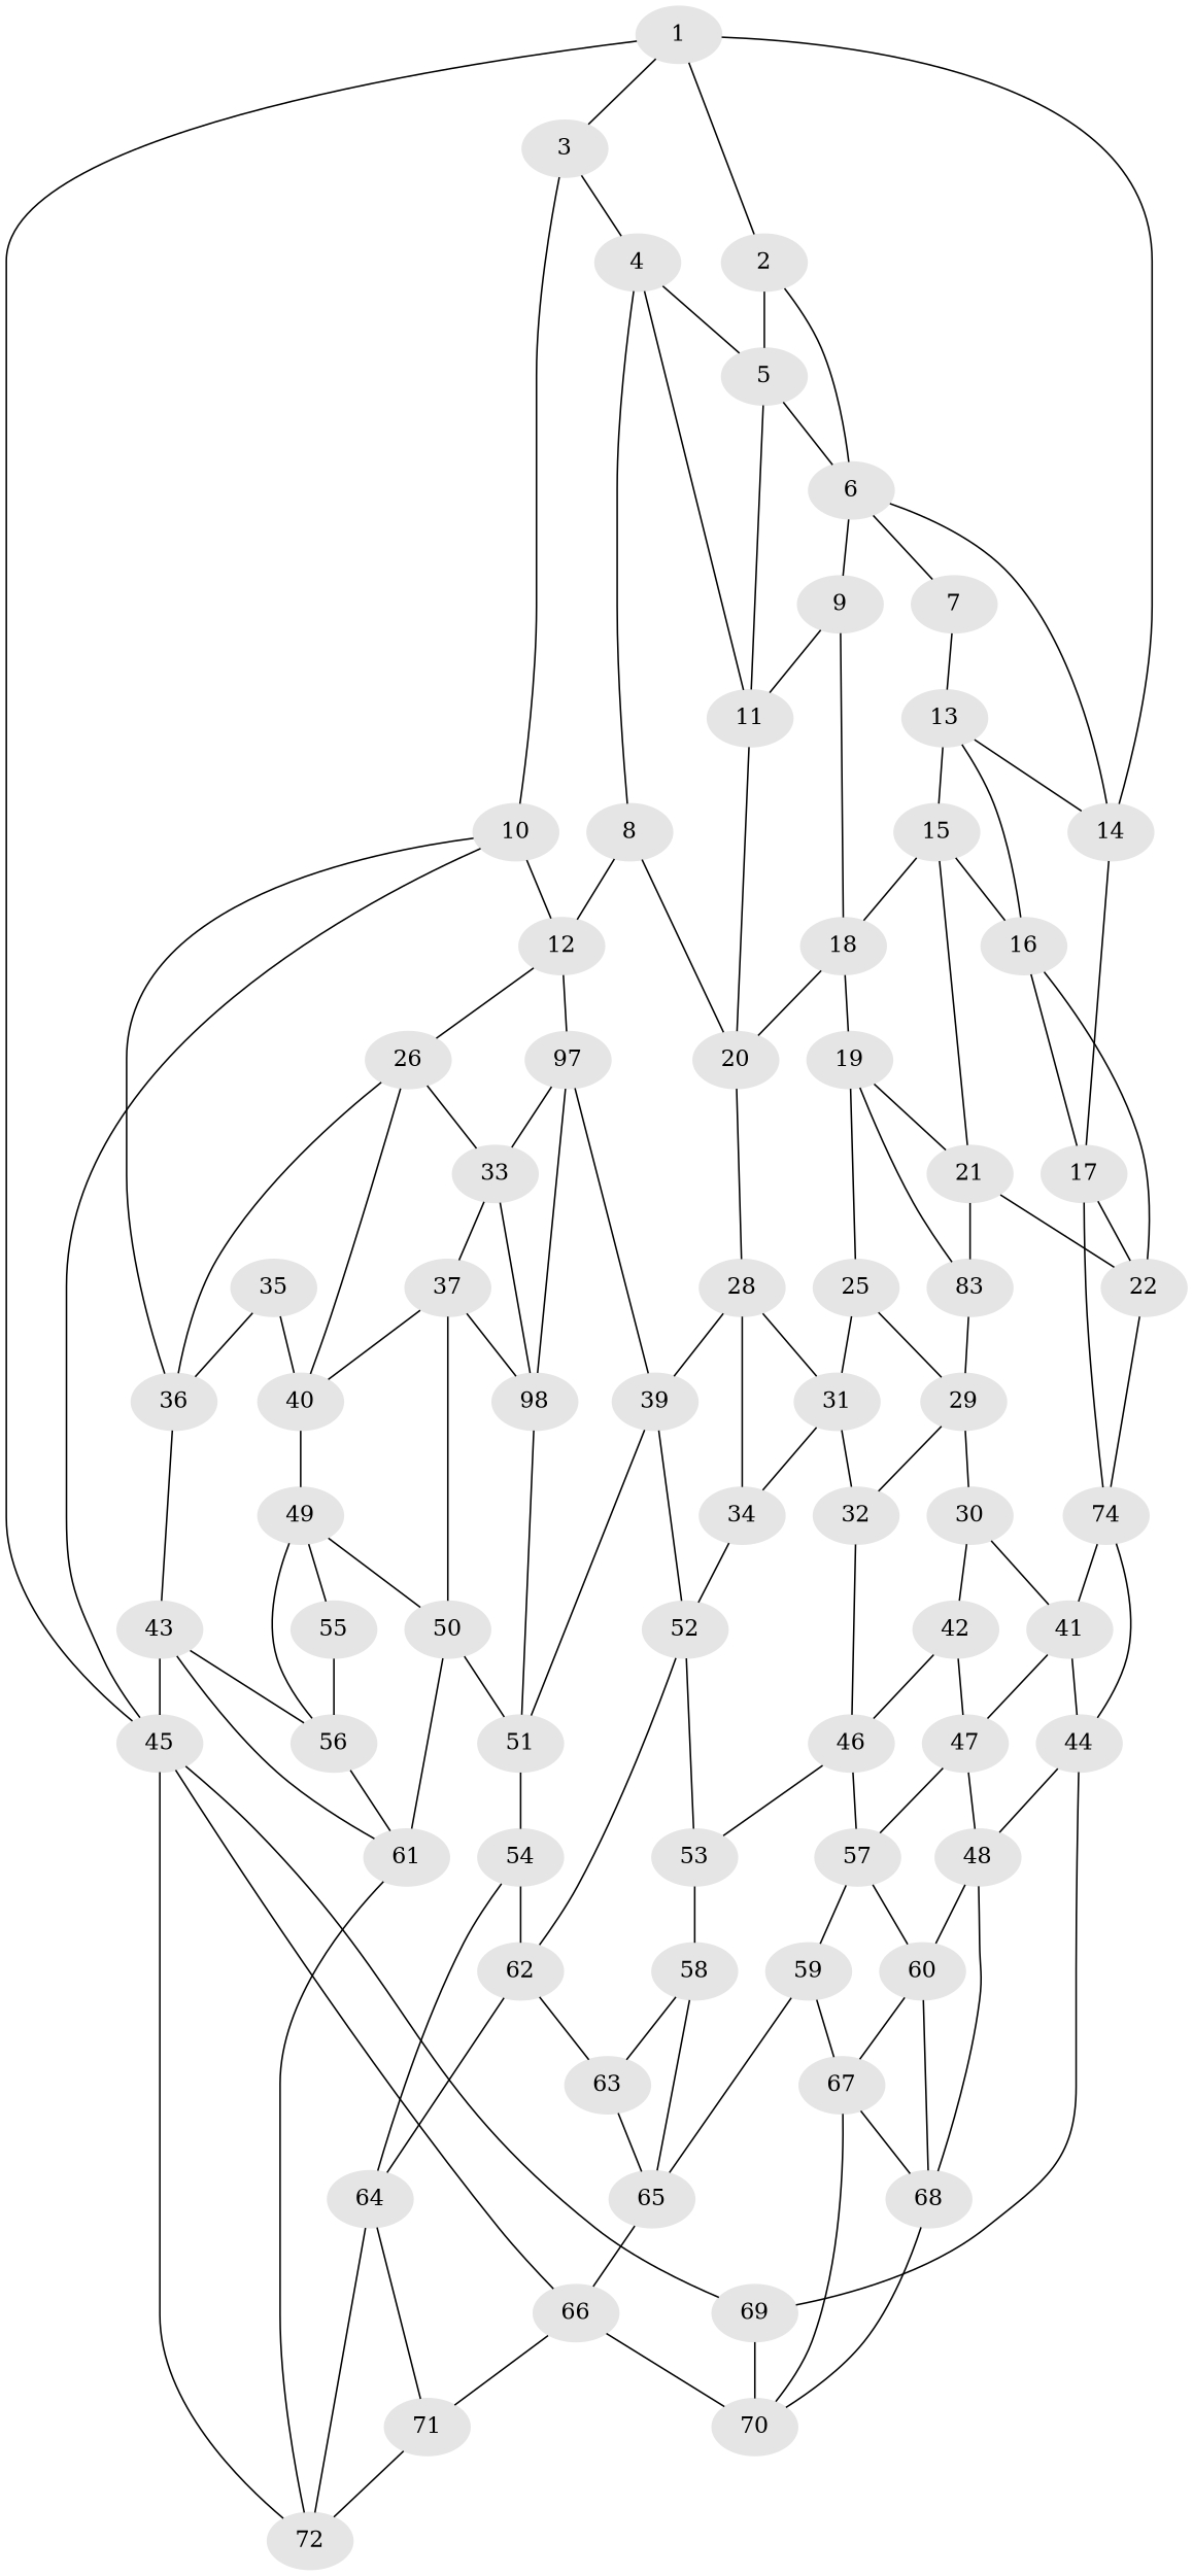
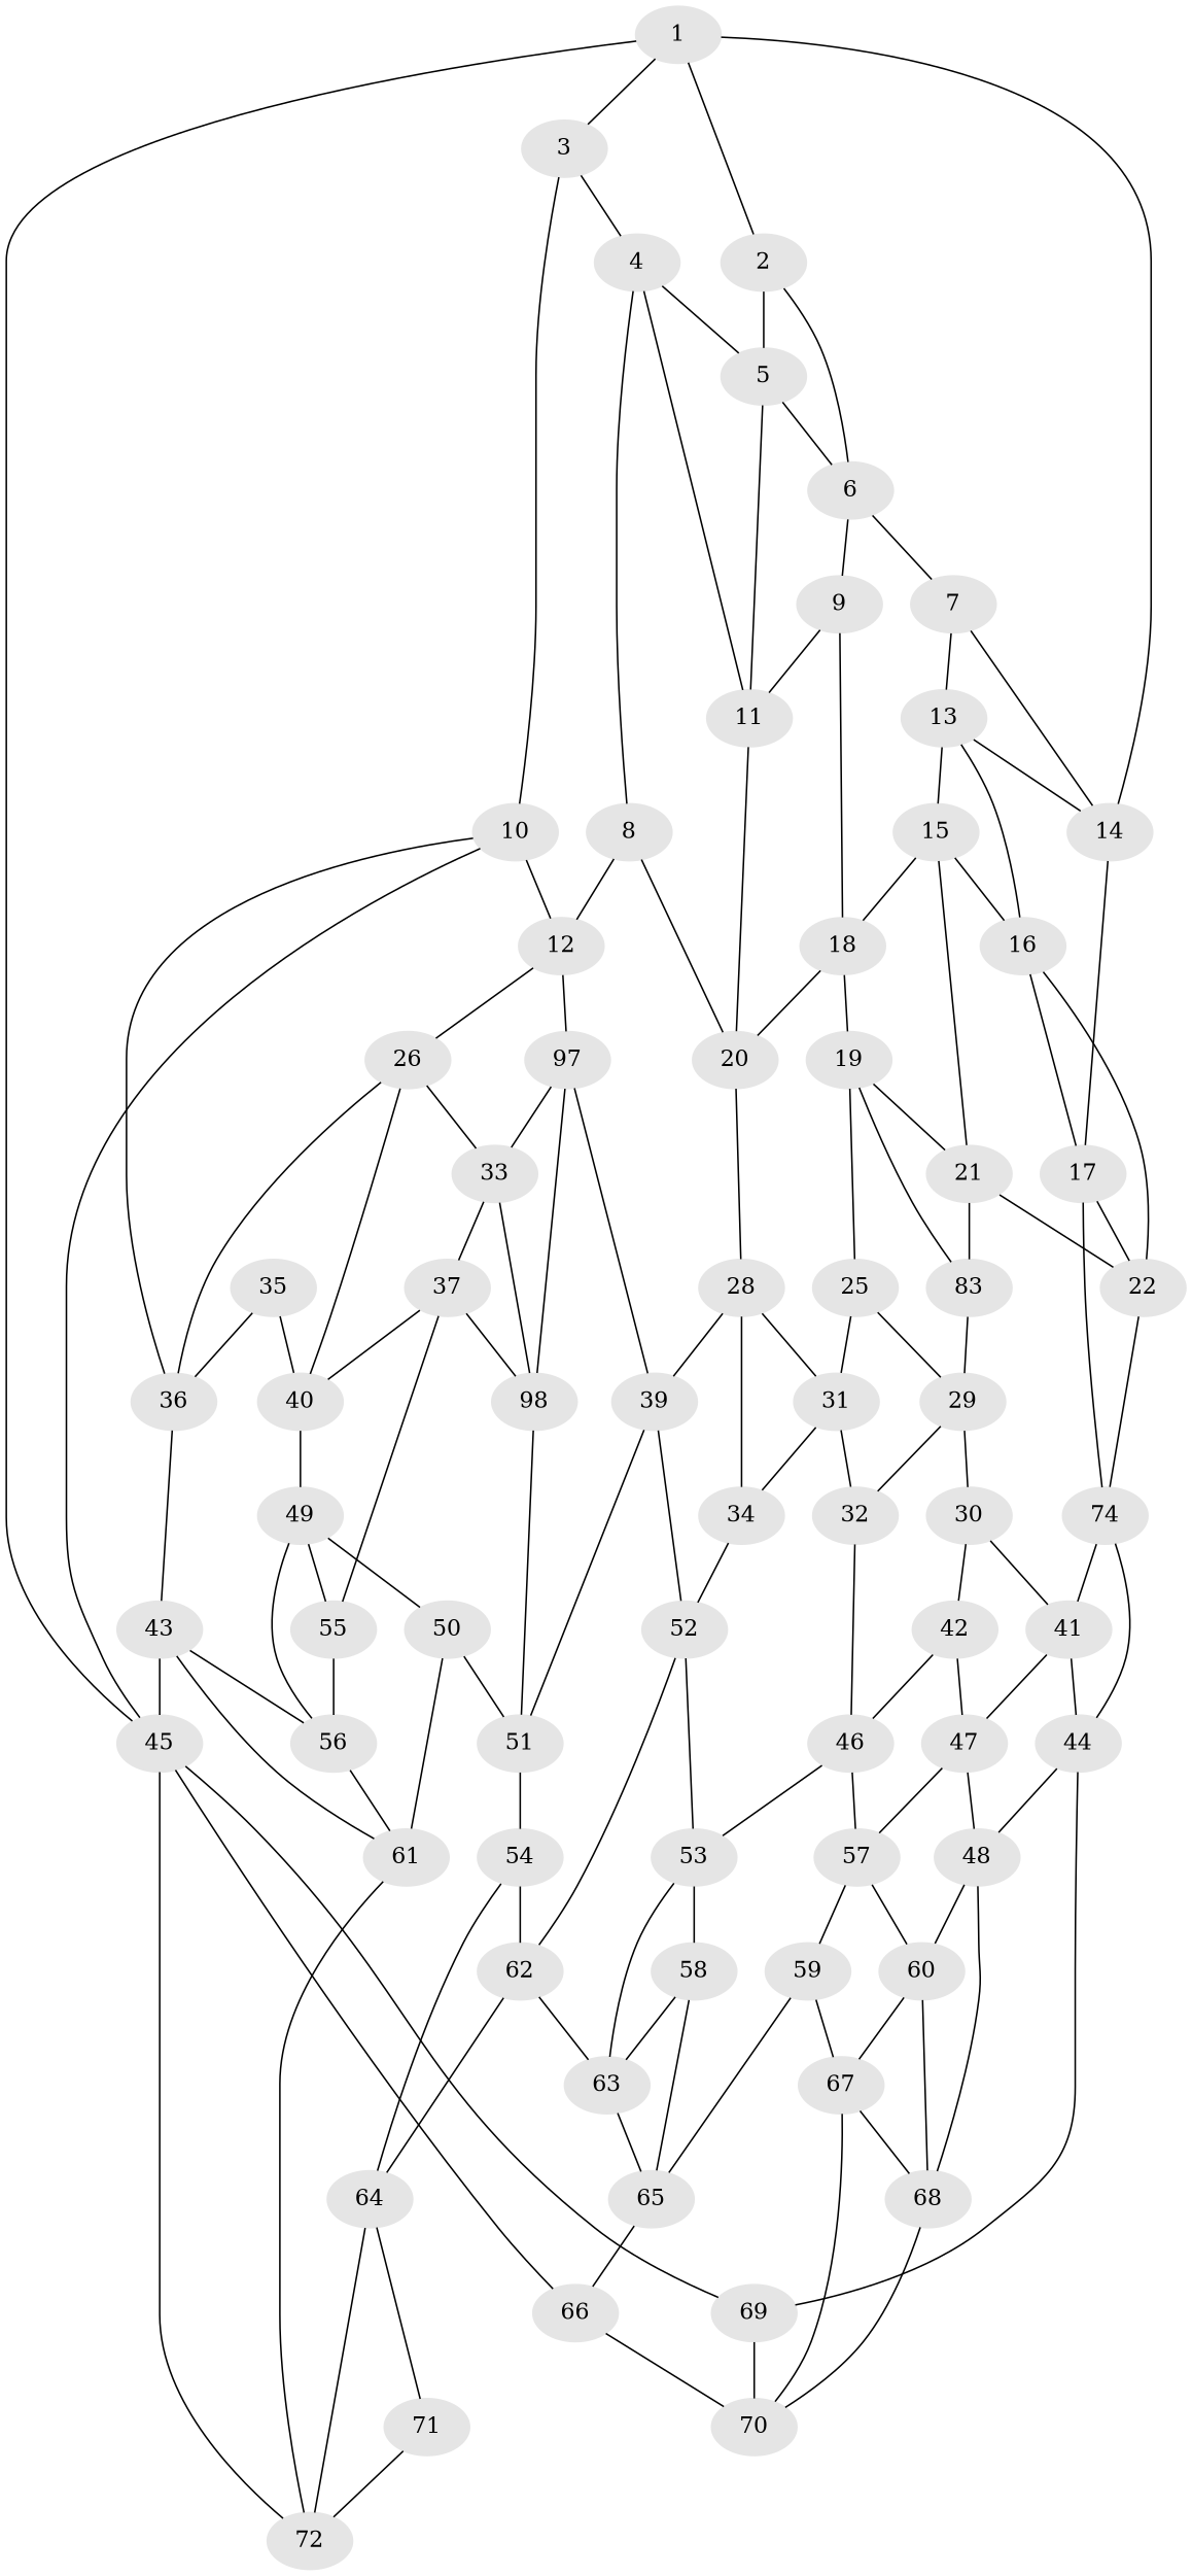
  graph {
    node [color=gray90 style=filled]
    edge [weight=1.0]
    1
    2
    3
    14
    45
    5
    6
    4
    10
    17
    69
    66
    72
    11
    7
    9
    8
    12
    36
    20
    13
    18
    15
    16
    26
    n26 [label=97]
    28
    19
    43
    33
    40
    n32 [label=98]
    39
    21
    22
    n36 [label=74]
    n37 [label=83]
    41
    44
    25
    29
    31
    34
    30
    32
    47
    48
    37
    49
    51
    52
    42
    46
    53
    57
    50
    62
    35
    56
    61
    54
    55
    60
    68
    70
    71
    58
    63
    59
    67
    64
    65
    1 -- 2
    1 -- 3
    1 -- 14
    1 -- 45
    2 -- 5
    2 -- 6
    3 -- 4
    3 -- 10 [weight=2.0]
    14 -- 17
    45 -- 69
    45 -- 66
    45 -- 72
    5 -- 6
    5 -- 11
    6 -- 7
    6 -- 9
    4 -- 5
    4 -- 11
    4 -- 8
    10 -- 45
    10 -- 12
    10 -- 36
    17 -- 22
    17 -- n36
    69 -- 70 [weight=2.0]
    66 -- 70
-   66 -- 71
    11 -- 20
-   6 -- 14
+   7 -- 14
    7 -- 13
    9 -- 11
    9 -- 18
    8 -- 12
    8 -- 20
    12 -- 26
    12 -- n26
    36 -- 43
    20 -- 28
    13 -- 14
    13 -- 15
    13 -- 16
    18 -- 20
    18 -- 19
    15 -- 18
    15 -- 16
    15 -- 21
    16 -- 17
    16 -- 22
    26 -- 36
    26 -- 33
    26 -- 40
    n26 -- 33
    n26 -- n32
    n26 -- 39
    28 -- 39
    28 -- 31
    28 -- 34
    19 -- 21
    19 -- n37
    19 -- 25
    43 -- 45
    43 -- 56
    43 -- 61
    33 -- n32
    33 -- 37
    40 -- 49
    n32 -- 51
    39 -- 51
    39 -- 52
    21 -- 22
    21 -- n37
    22 -- n36
    n36 -- 41
    n36 -- 44
    n37 -- 29
    41 -- 44
    41 -- 47
    44 -- 69
    44 -- 48
    25 -- 29
    25 -- 31
    29 -- 30
    29 -- 32
    31 -- 34
    31 -- 32
    34 -- 52
    30 -- 41
    30 -- 42 [weight=2.0]
    32 -- 46
    47 -- 48
    47 -- 57
    48 -- 60
    48 -- 68
    37 -- 40
    37 -- n32
-   37 -- 50
+   37 -- 55
    49 -- 50
    49 -- 56
    49 -- 55
    51 -- 54
    52 -- 53
    52 -- 62
    42 -- 47
    42 -- 46
    46 -- 53
    46 -- 57
    53 -- 58
+   53 -- 63
    57 -- 60
    57 -- 59
    50 -- 51
    50 -- 61
    62 -- 63
    62 -- 64
    35 -- 36
    35 -- 40
    56 -- 61
    61 -- 72
    54 -- 62
    54 -- 64
    55 -- 56 [weight=2.0]
    60 -- 68
    60 -- 67
    68 -- 70
    71 -- 72
    58 -- 63
    58 -- 65
    63 -- 65
    59 -- 67
    59 -- 65
    67 -- 68
    67 -- 70
    64 -- 72
    64 -- 71
    65 -- 66
  }
